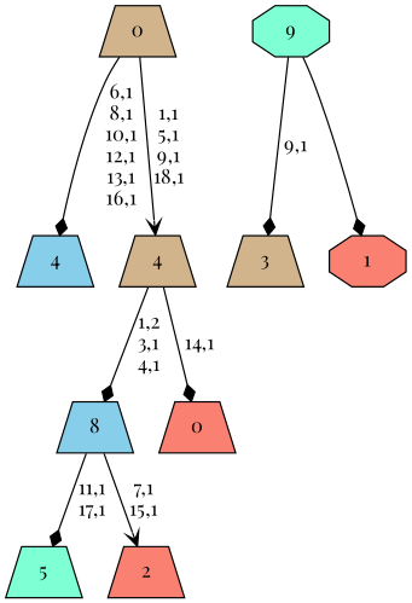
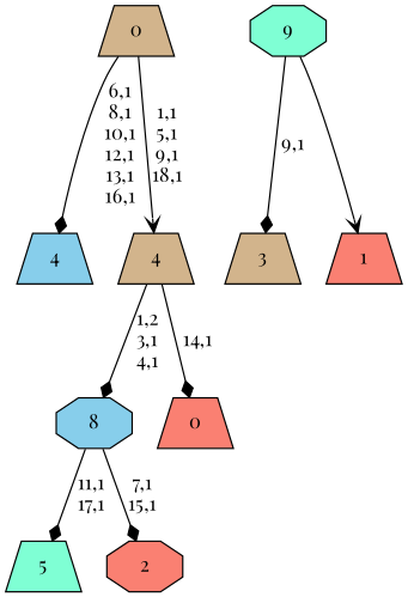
  digraph {
    fontname="Playfair Display"
    node [fillcolor=tan fontname="Playfair Display" shape=trapezium style=filled]
    edge [arrowhead=diamond fontname="Playfair Display"]
    n1 [fillcolor=aquamarine label=5]
    n2 [fillcolor=skyblue label=4]
    n3 [label=3]
-   n4 [fillcolor=salmon label=2]
-   n5 [fillcolor=salmon label=1 shape=octagon]
+   n4 [fillcolor=salmon label=2 shape=octagon]
+   n5 [fillcolor=salmon label=1]
    9 [fillcolor=aquamarine shape=octagon]
-   8 [fillcolor=skyblue]
+   8 [fillcolor=skyblue shape=octagon]
    n8 [fillcolor=salmon label=0]
    4
    0
    9 -> n3 [label="9,1"]
-   9 -> n5
+   9 -> n5 [arrowhead=vee]
    8 -> n1 [label="11,1\n17,1"]
-   8 -> n4 [arrowhead=vee label="7,1\n15,1"]
+   8 -> n4 [label="7,1\n15,1"]
    4 -> 8 [label="1,2\n3,1\n4,1"]
    4 -> n8 [label="14,1"]
    0 -> n2 [label="6,1\n8,1\n10,1\n12,1\n13,1\n16,1"]
    0 -> 4 [arrowhead=vee label="1,1\n5,1\n9,1\n18,1"]
  }
